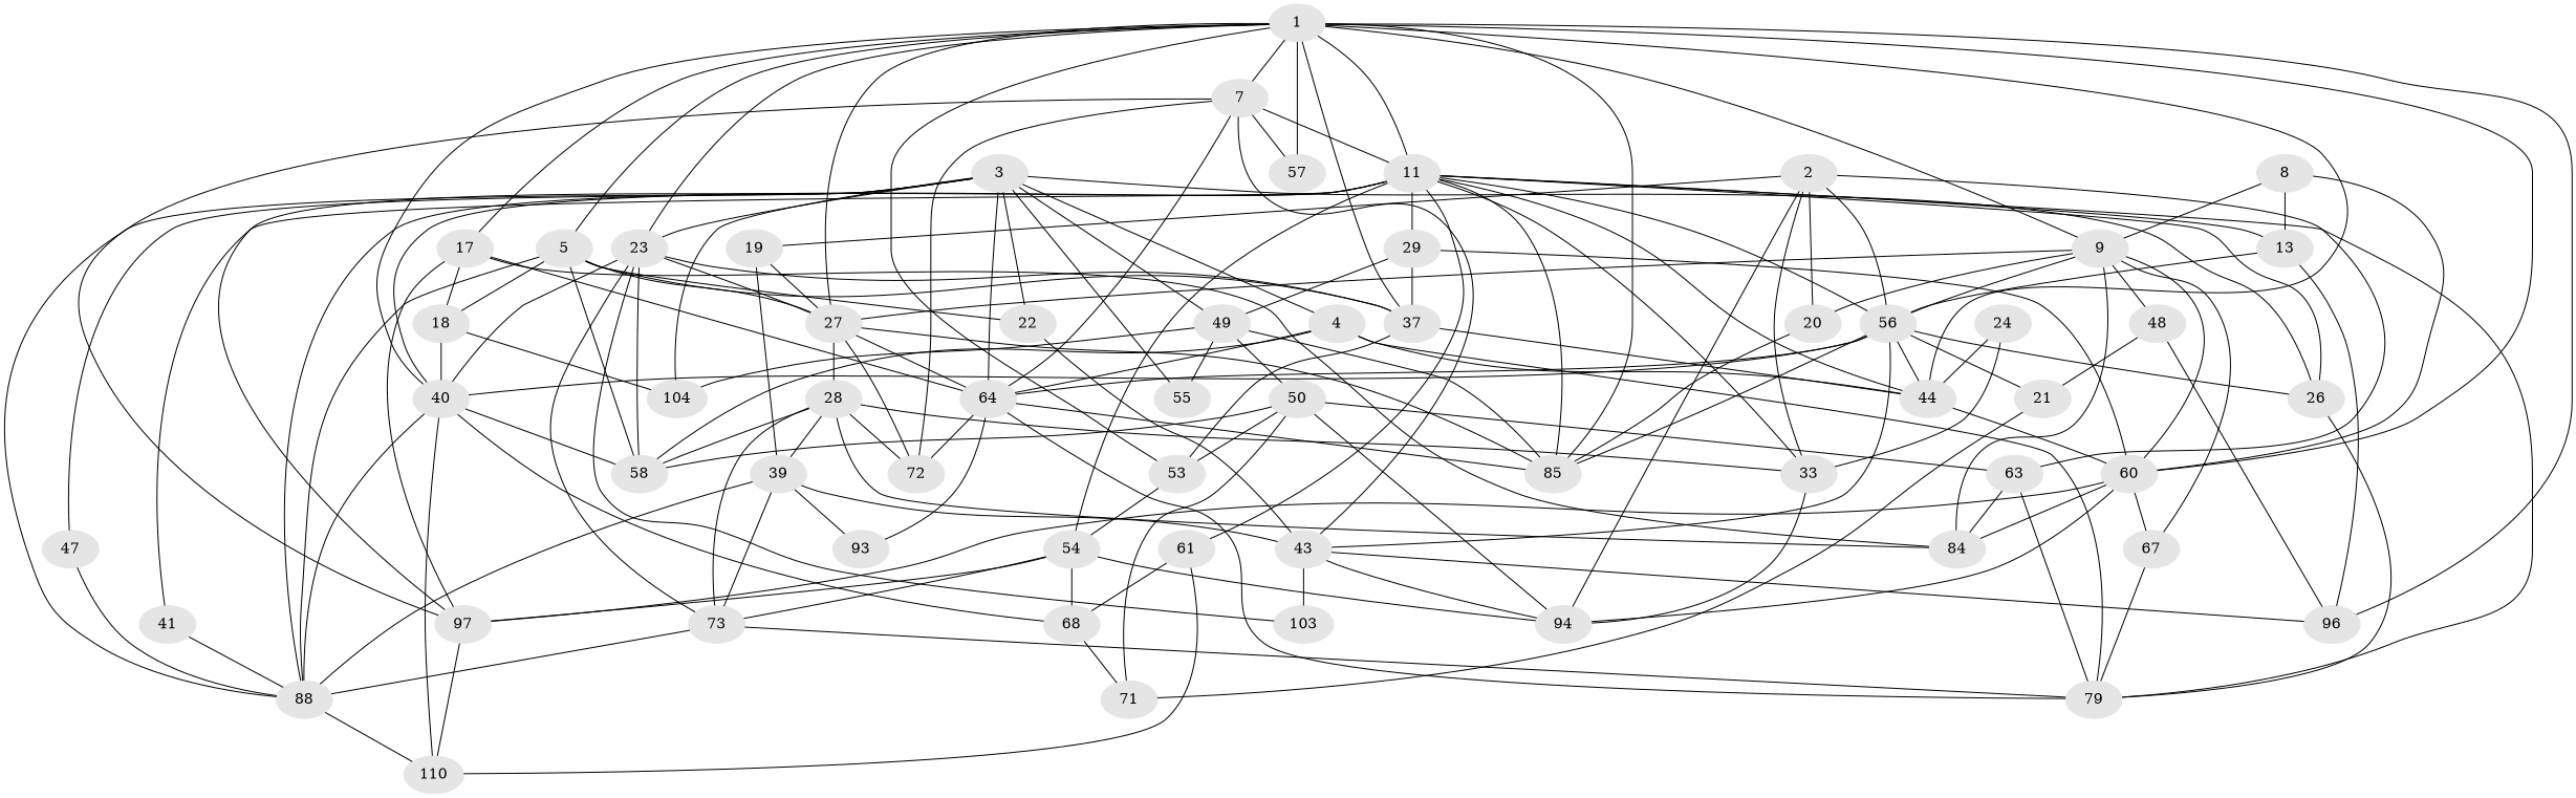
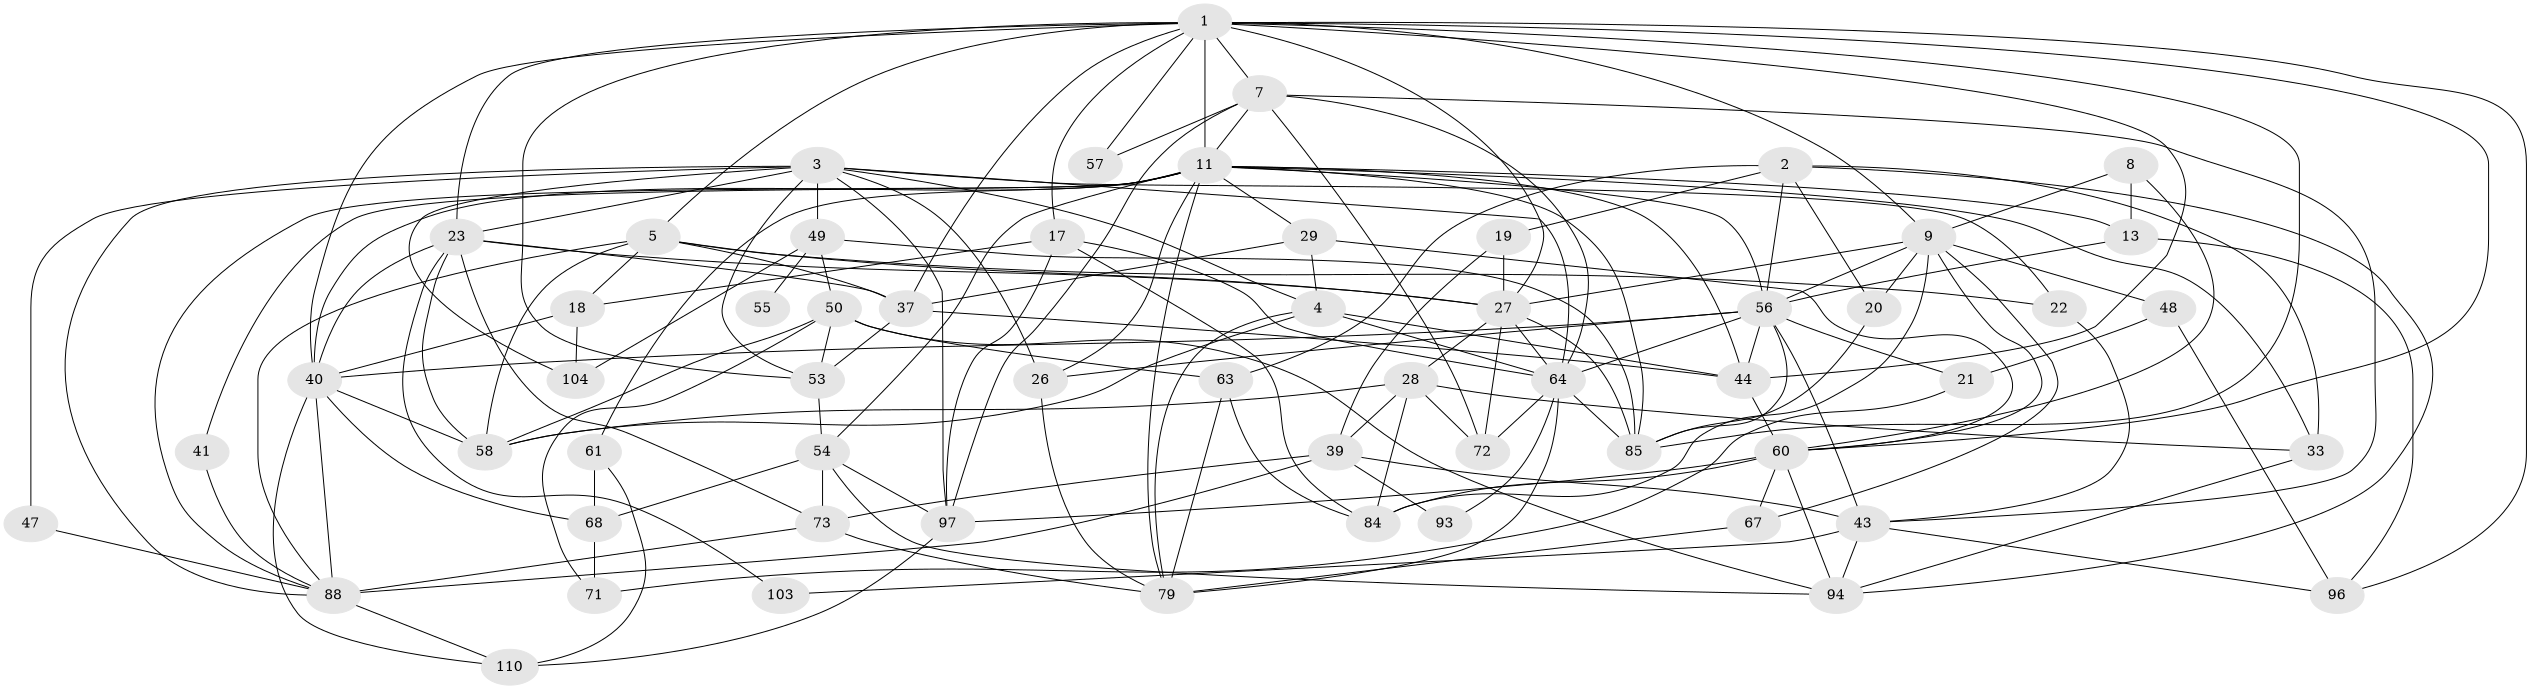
  graph {
    node [color=gray90 style=filled]
    1 [super="+12+101+25"]
    5 [super="+76+52"]
    7 [super="+10"]
    9 [super="+65+42"]
    11 [super="+31+32"]
    23 [super="+116+109"]
    27 [super="+69"]
    37 [super="+95"]
    40 [super="+78"]
    44 [super="+46+51"]
    53 [super="+74"]
    57
    60 [super="+117+80"]
    85 [super="+106"]
    96 [super="+114"]
    17 [super="+62"]
    22
    88 [super="+115+113"]
    58
    18
    64 [super="+66"]
    97 [super="+100"]
    43 [super="+45"]
    72
    n25 [label=56 super="+91+34"]
    20
    48
    67
    84 [super="+105"]
    29
    33
    26
    79 [super="+87"]
    13 [super="+59"]
    41
    54 [super="+83"]
    61
    73 [super="+89"]
    103
    28 [super="+30+86"]
    49 [super="+56"]
    68
    110 [super="+111"]
    94 [super="+108"]
    2 [super="+15"]
    19
    63 [super="+81"]
    21
    39 [super="+77"]
    3 [super="+14+70"]
    4 [super="+120"]
    47
    55
    104
    50 [super="+90"]
    93
    8
    71
-   24
    1 -- 5
    1 -- 7
    1 -- 9
    1 -- 11 [weight=2]
    1 -- 23
    1 -- 27 [weight=2]
    1 -- 37
    1 -- 40
    1 -- 44
    1 -- 53
    1 -- 57
    1 -- 60
    1 -- 85
    1 -- 96
    1 -- 17
    5 -- 27
    5 -- 37
    5 -- 22
    5 -- 88
    5 -- 58
    5 -- 18
    7 -- 11
    7 -- 57
    7 -- 64
    7 -- 97
    7 -- 43
    7 -- 72
    9 -- 27
    9 -- 60
    9 -- n25
    9 -- 20
    9 -- 48
    9 -- 67
    9 -- 84
    11 -- 40 [weight=2]
    11 -- 44
    11 -- 85
    11 -- 88
    11 -- n25
    11 -- 29
    11 -- 33
    11 -- 26
    11 -- 79
    11 -- 13
    11 -- 41
    11 -- 54
    11 -- 61
    23 -- 27
    23 -- 37
    23 -- 40
    23 -- 58
    23 -- 73
    23 -- 103
    27 -- 85
    27 -- 64
    27 -- 72
    27 -- 28
    37 -- 44
    37 -- 53
    40 -- 88
    40 -- 58
    40 -- 68
    40 -- 110
    44 -- 60 [weight=2]
    53 -- 54
    60 -- 97 [weight=2]
    60 -- 67
    60 -- 84
    60 -- 94
    17 -- 18
    17 -- 64
    17 -- 97 [weight=2]
    17 -- 84
    22 -- 43
    88 -- 110 [weight=2]
    18 -- 40
    18 -- 104
    64 -- 85
    64 -- 72
    64 -- 79
    64 -- 93
    97 -- 110 [weight=2]
    43 -- 96
    43 -- 103
    43 -- 94
    n25 -- 40
    n25 -- 44
    n25 -- 85
    n25 -- 64
    n25 -- 43
    n25 -- 26
    n25 -- 21
    20 -- 85
    48 -- 96
    48 -- 21
    67 -- 79
    29 -- 37
    29 -- 60
-   29 -- 49
+   29 -- 4
    33 -- 94
    26 -- 79
    13 -- 96
    13 -- n25
    41 -- 88
    54 -- 97
    54 -- 73 [weight=2]
    54 -- 68
    54 -- 94
    61 -- 68
    61 -- 110
    73 -- 88 [weight=2]
    73 -- 79
    28 -- 58
    28 -- 72
    28 -- 84
    28 -- 33
-   28 -- 73
    28 -- 39
    49 -- 85
    49 -- 55
    49 -- 104
    49 -- 50
    68 -- 71
    2 -- n25
    2 -- 20
    2 -- 33
    2 -- 94
    2 -- 19
    2 -- 63 [weight=2]
    19 -- 27
    19 -- 39
    63 -- 84
    63 -- 79
    21 -- 71
    39 -- 88
    39 -- 43
    39 -- 73
    39 -- 93
    3 -- 23
    3 -- 22
    3 -- 88
    3 -- 64
    3 -- 97
    3 -- 26
    3 -- 49 [weight=2]
    3 -- 4
    3 -- 47
-   3 -- 55
+   3 -- 53
    3 -- 104
    4 -- 44
    4 -- 58
    4 -- 64
    4 -- 79
    47 -- 88
    50 -- 53
    50 -- 58
    50 -- 94
    50 -- 63
    50 -- 71
    8 -- 9
    8 -- 60
    8 -- 13
-   24 -- 44
-   24 -- 33
  }
